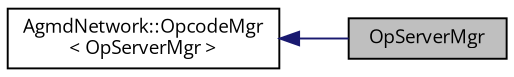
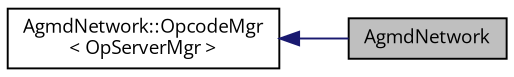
  digraph {
    rankdir=LR
    fontname="Open Sans"
    node [color=black fontname="Open Sans" fontsize=10 shape=record style=filled]
-   n1 [fillcolor=grey75 fontcolor=black height=0.2 label=OpServerMgr width=0.4]
+   n1 [fillcolor=grey75 fontcolor=black height=0.2 label=AgmdNetwork width=0.4]
    n2 [fillcolor=white height=0.2 label="AgmdNetwork::OpcodeMgr\l\< OpServerMgr \>" width=0.4]
    n2 -> n1 [color=midnightblue dir=back fontname="Open Sans" fontsize=10 labelfontname=Helvetica labelfontsize=10 style=solid]
  }
